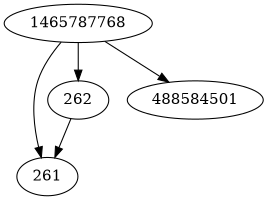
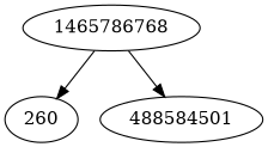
  strict digraph {
-   1465786768 [label=1465787768]
-   261
-   262
+   1465786768
+   262 [label=260]
    488584501
-   1465786768 -> 261
    1465786768 -> 262
    1465786768 -> 488584501
-   262 -> 261
  }
